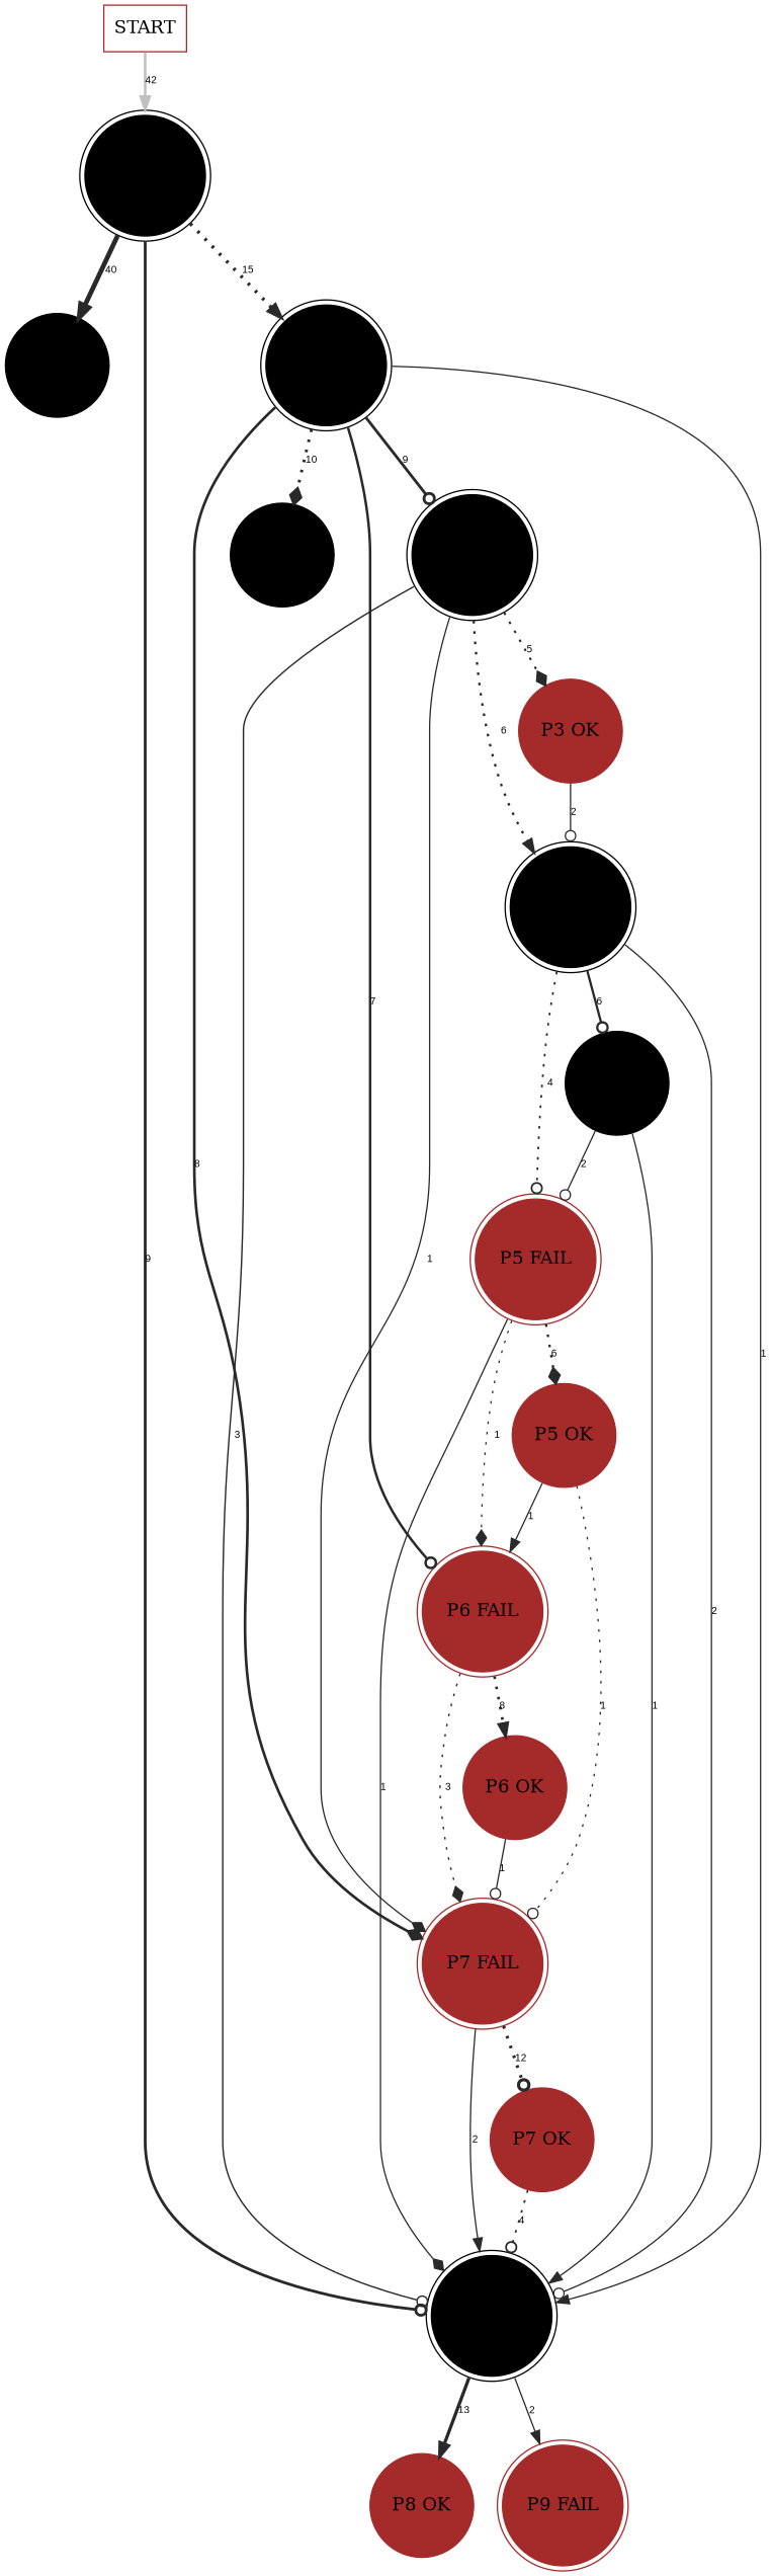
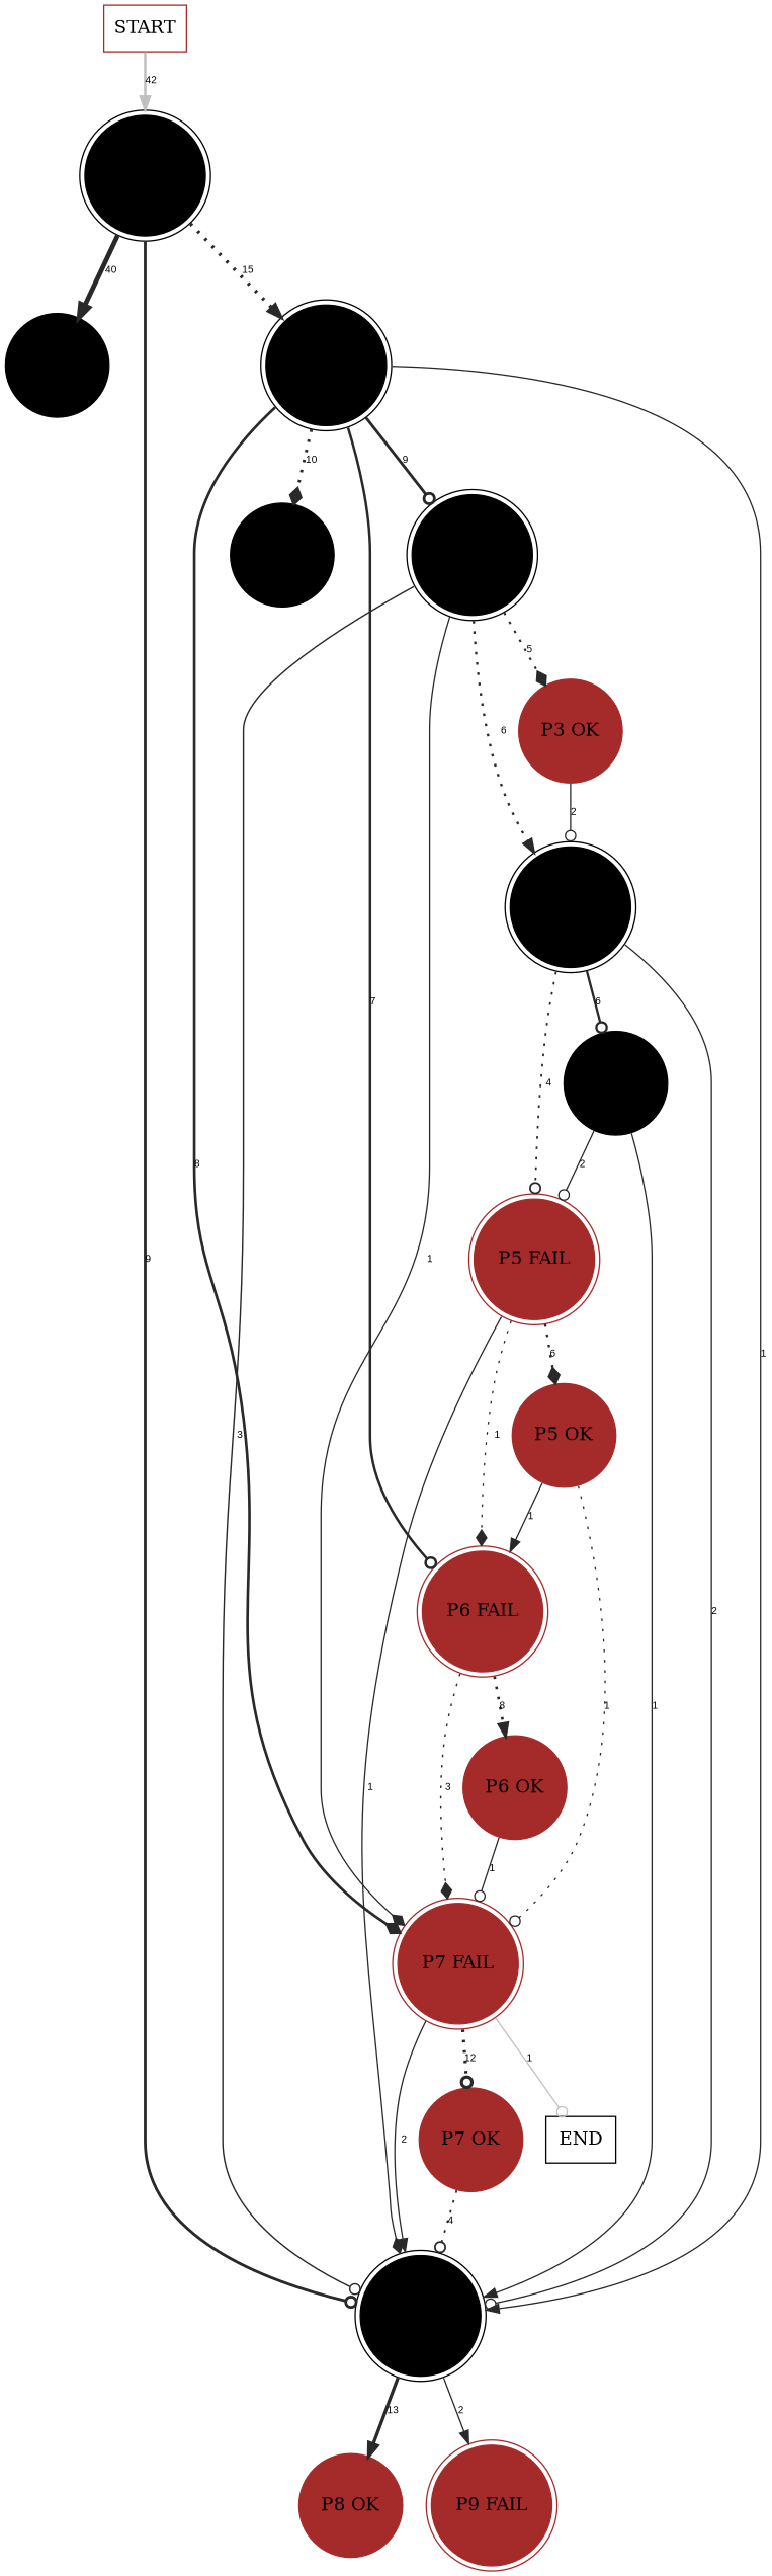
  digraph {
    node [color=brown shape=circle style=filled]
    edge [color=grey16 fontname=Arial fontsize=8 labelfloat=false penwidth=1 style=bold arrowhead=odot]
    "P1 FAIL" [color=black peripheries=2]
    "P1 OK" [color=black]
    "P2 FAIL" [color=black peripheries=2]
    "P8 FAIL" [color=black peripheries=2]
    "P3 FAIL" [color=black peripheries=2]
    "P2 OK" [color=black]
    "P6 FAIL" [peripheries=2]
    "P7 FAIL" [peripheries=2]
    "P3 OK"
    "P4 FAIL" [color=black peripheries=2]
    "P5 FAIL" [peripheries=2]
    "P4 OK" [color=black]
    "P5 OK"
    "P6 OK"
    "P7 OK"
+   END [color=black fillcolor=white shape=box]
    "P8 OK"
    "P9 FAIL" [peripheries=2]
    START [fillcolor=white shape=box]
    "P1 FAIL" -> "P1 OK" [label=40 penwidth=3.6888794541139363 arrowhead=normal]
    "P1 FAIL" -> "P2 FAIL" [label=15 penwidth=2.70805020110221 style=dotted arrowhead=normal]
    "P1 FAIL" -> "P8 FAIL" [label=9 penwidth=2.1972245773362196]
    "P2 FAIL" -> "P8 FAIL" [label=1 style=solid arrowhead=normal]
    "P2 FAIL" -> "P3 FAIL" [label=9 penwidth=2.1972245773362196 style=solid]
    "P2 FAIL" -> "P2 OK" [label=10 penwidth=2.302585092994046 style=dotted arrowhead=diamond]
    "P2 FAIL" -> "P6 FAIL" [label=7 penwidth=1.9459101490553132 style=solid]
    "P2 FAIL" -> "P7 FAIL" [label=8 penwidth=2.0794415416798357 style=solid arrowhead=diamond]
    "P8 FAIL" -> "P8 OK" [label=13 penwidth=2.5649493574615367 style=solid arrowhead=normal]
    "P8 FAIL" -> "P9 FAIL" [label=2 arrowhead=normal]
    "P3 FAIL" -> "P8 FAIL" [label=3 penwidth=1.0986122886681098 style=solid]
    "P3 FAIL" -> "P7 FAIL" [label=1 style=solid arrowhead=diamond]
    "P3 FAIL" -> "P3 OK" [label=5 penwidth=1.6094379124341003 style=dotted arrowhead=diamond]
    "P3 FAIL" -> "P4 FAIL" [label=6 penwidth=1.791759469228055 style=dotted arrowhead=normal]
    "P6 FAIL" -> "P7 FAIL" [label=3 penwidth=1.0986122886681098 style=dotted arrowhead=diamond]
    "P6 FAIL" -> "P6 OK" [label=8 penwidth=2.0794415416798357 style=dotted arrowhead=normal]
    "P7 FAIL" -> "P8 FAIL" [label=2 arrowhead=normal]
    "P7 FAIL" -> "P7 OK" [label=12 penwidth=2.4849066497880004 style=dotted]
+   "P7 FAIL" -> END [color=grey label=1 style=solid penwidth=""]
    "P3 OK" -> "P4 FAIL" [label=2]
    "P4 FAIL" -> "P8 FAIL" [label=2]
    "P4 FAIL" -> "P5 FAIL" [label=4 penwidth=1.3862943611198906 style=dotted]
    "P4 FAIL" -> "P4 OK" [label=6 penwidth=1.791759469228055]
    "P5 FAIL" -> "P8 FAIL" [label=1 arrowhead=diamond]
    "P5 FAIL" -> "P6 FAIL" [label=1 style=dotted arrowhead=diamond]
    "P5 FAIL" -> "P5 OK" [label=6 penwidth=1.791759469228055 style=dotted arrowhead=diamond]
    "P4 OK" -> "P8 FAIL" [label=1 arrowhead=normal]
    "P4 OK" -> "P5 FAIL" [label=2 style=solid]
    "P5 OK" -> "P6 FAIL" [label=1 arrowhead=normal]
    "P5 OK" -> "P7 FAIL" [label=1 style=dotted]
    "P6 OK" -> "P7 FAIL" [label=1]
    "P7 OK" -> "P8 FAIL" [label=4 penwidth=1.3862943611198906 style=dotted]
    START -> "P1 FAIL" [color=grey label=42 arrowhead=normal penwidth=""]
  }
